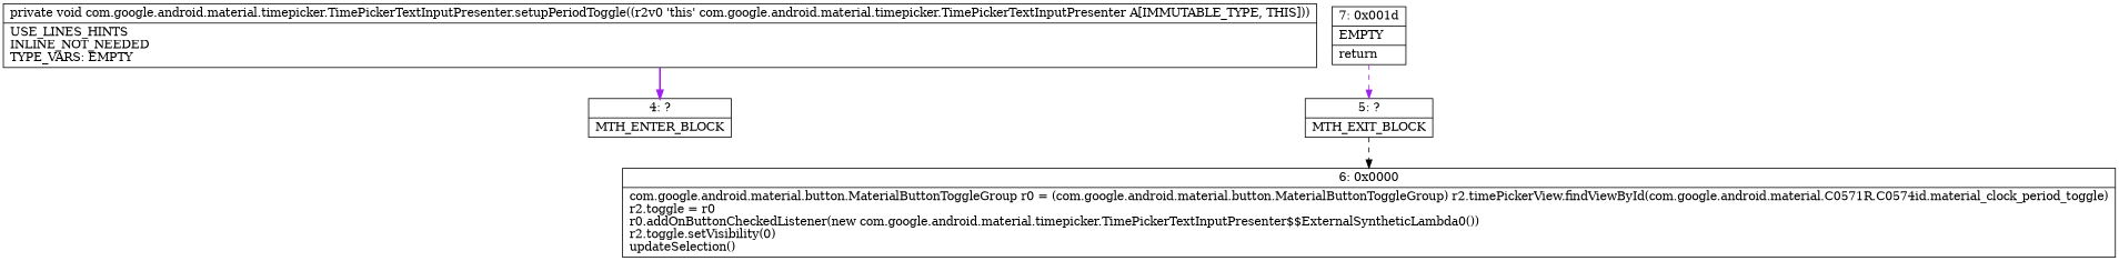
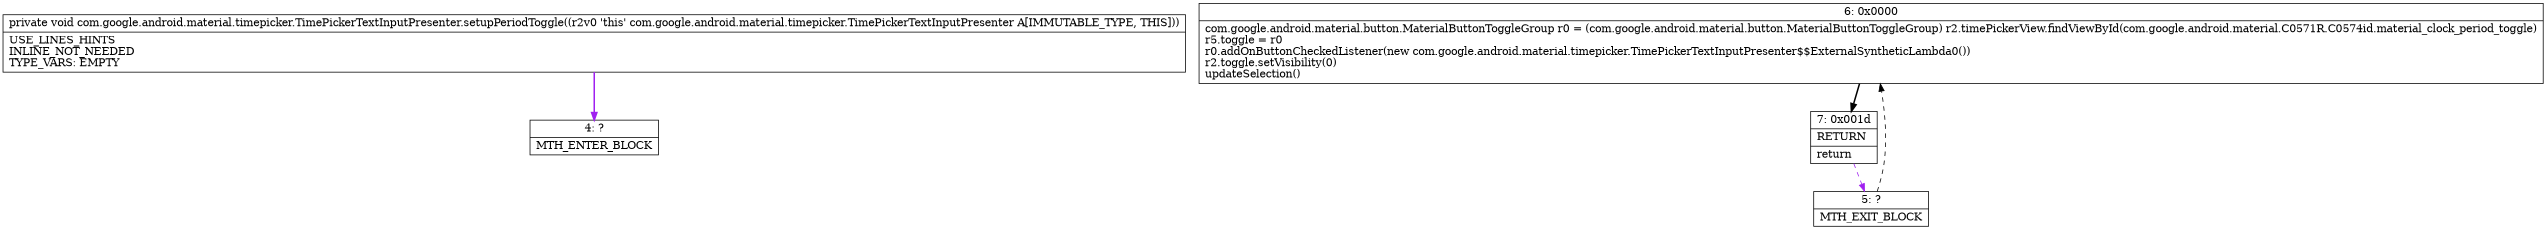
  digraph {
    node [shape=record]
    edge [color=black style=bold]
    n1 [label="{4\:\ ?|MTH_ENTER_BLOCK\l}"]
-   n2 [label="{6\:\ 0x0000|com.google.android.material.button.MaterialButtonToggleGroup r0 = (com.google.android.material.button.MaterialButtonToggleGroup) r2.timePickerView.findViewById(com.google.android.material.C0571R.C0574id.material_clock_period_toggle)\lr2.toggle = r0\lr0.addOnButtonCheckedListener(new com.google.android.material.timepicker.TimePickerTextInputPresenter$$ExternalSyntheticLambda0())\lr2.toggle.setVisibility(0)\lupdateSelection()\l}"]
-   n3 [label="{7\:\ 0x001d|EMPTY\l|return\l}"]
+   n2 [label="{6\:\ 0x0000|com.google.android.material.button.MaterialButtonToggleGroup r0 = (com.google.android.material.button.MaterialButtonToggleGroup) r2.timePickerView.findViewById(com.google.android.material.C0571R.C0574id.material_clock_period_toggle)\lr5.toggle = r0\lr0.addOnButtonCheckedListener(new com.google.android.material.timepicker.TimePickerTextInputPresenter$$ExternalSyntheticLambda0())\lr2.toggle.setVisibility(0)\lupdateSelection()\l}"]
+   n3 [label="{7\:\ 0x001d|RETURN\l|return\l}"]
    n4 [label="{5\:\ ?|MTH_EXIT_BLOCK\l}"]
    n5 [label="{private void com.google.android.material.timepicker.TimePickerTextInputPresenter.setupPeriodToggle((r2v0 'this' com.google.android.material.timepicker.TimePickerTextInputPresenter A[IMMUTABLE_TYPE, THIS]))  | USE_LINES_HINTS\lINLINE_NOT_NEEDED\lTYPE_VARS: EMPTY\l}"]
+   n2 -> n3
    n3 -> n4 [color=purple style=dashed]
    n4 -> n2 [style=dashed]
    n5 -> n1 [color=purple]
  }
